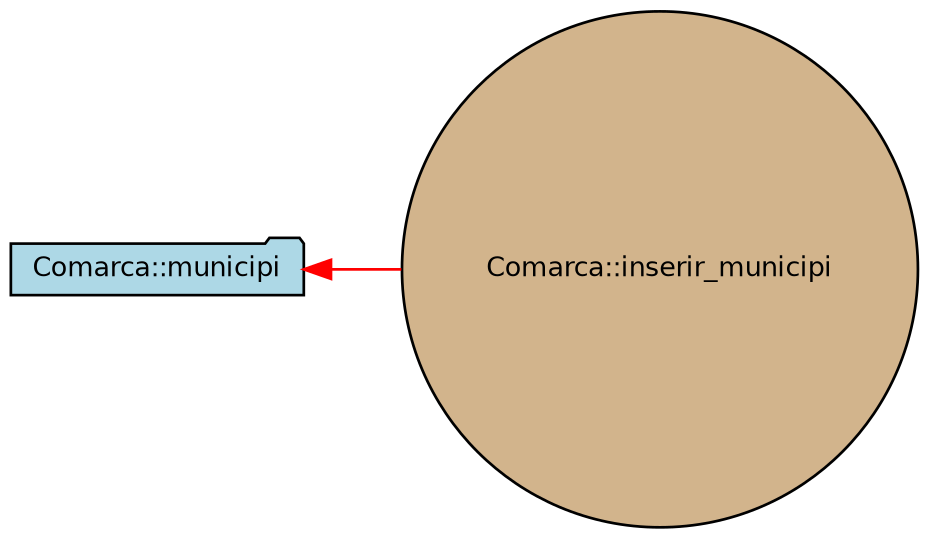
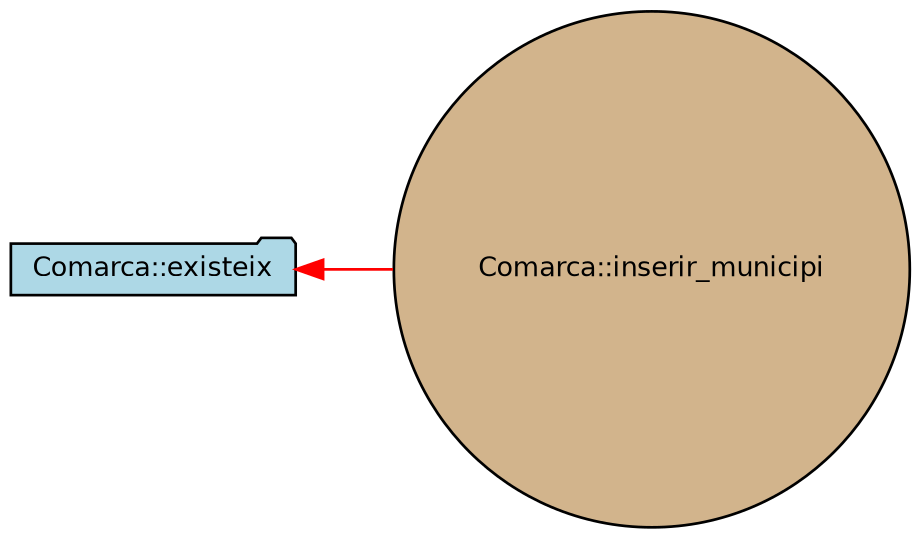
  digraph {
    rankdir=LR
    node [color=black fontname=Helvetica fontsize=10 style=filled]
-   n1 [fillcolor=lightblue fontcolor=black height=0.2 label="Comarca::municipi" shape=folder width=0.4]
+   n1 [fillcolor=lightblue fontcolor=black height=0.2 label="Comarca::existeix" shape=folder width=0.4]
    n2 [fillcolor=tan height=0.2 label="Comarca::inserir_municipi" shape=circle width=0.4]
    n1 -> n2 [color=red dir=back fontname=Helvetica fontsize=10 labelfontname=Helvetica labelfontsize=10 style=solid]
  }
